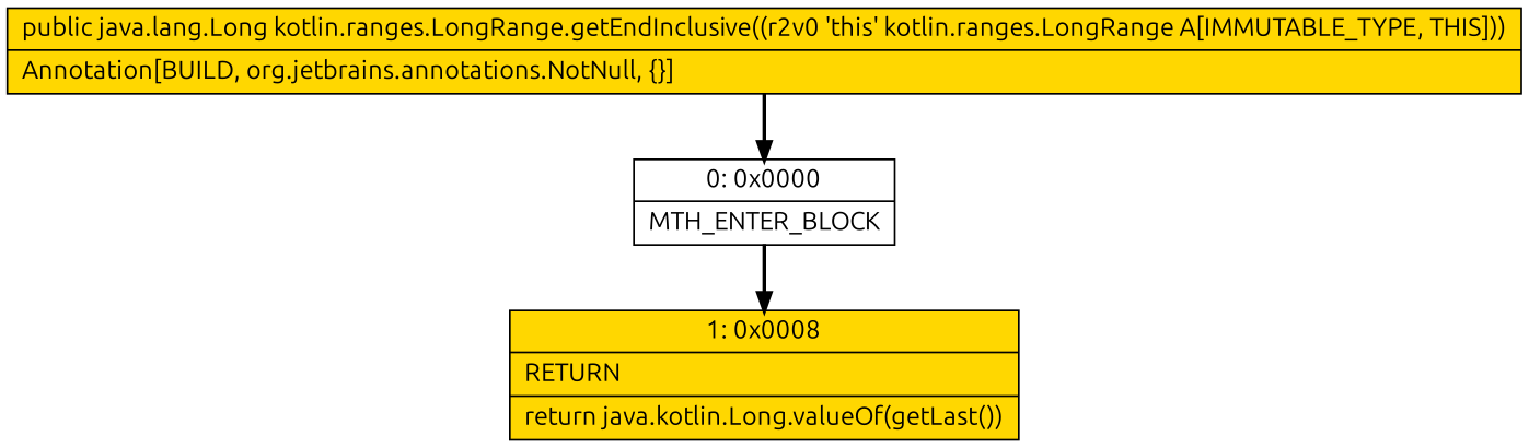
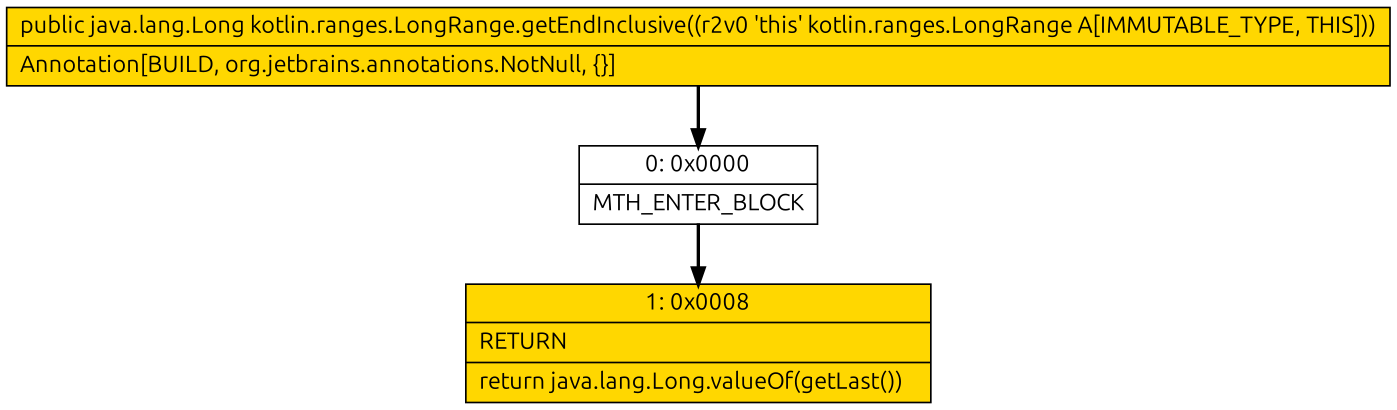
  digraph {
    fontname=Ubuntu
    node [shape=record style=filled fillcolor=gold fontname=Ubuntu]
    edge [style=bold fontname=Ubuntu]
    n1 [label="{0\:\ 0x0000|MTH_ENTER_BLOCK\l}" fillcolor=white]
-   n2 [label="{1\:\ 0x0008|RETURN\l|return java.kotlin.Long.valueOf(getLast())\l}"]
+   n2 [label="{1\:\ 0x0008|RETURN\l|return java.lang.Long.valueOf(getLast())\l}"]
    n3 [label="{public java.lang.Long kotlin.ranges.LongRange.getEndInclusive((r2v0 'this' kotlin.ranges.LongRange A[IMMUTABLE_TYPE, THIS]))  | Annotation[BUILD, org.jetbrains.annotations.NotNull, \{\}]\l}"]
    n1 -> n2
    n3 -> n1
  }
